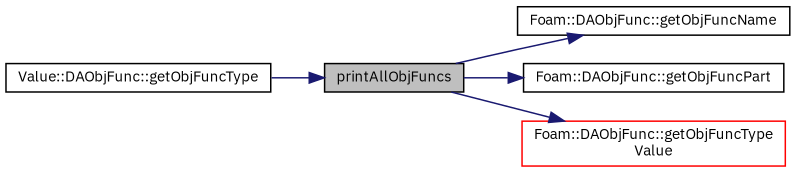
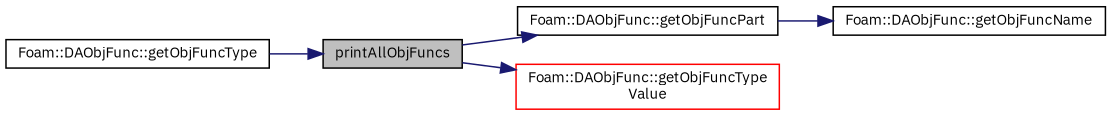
  digraph {
    fontname="IBM Plex Sans"
    rankdir=LR
    node [color=black fontname="IBM Plex Sans" fontsize=10 shape=record]
    edge [color=midnightblue fontname="IBM Plex Sans" fontsize=10 labelfontname=Helvetica labelfontsize=10 style=solid]
    n1 [fillcolor=grey75 fontcolor=black height=0.2 label=printAllObjFuncs style=filled width=0.4]
    n2 [height=0.2 label="Foam::DAObjFunc::getObjFuncName" width=0.4]
    n3 [height=0.2 label="Foam::DAObjFunc::getObjFuncPart" width=0.4]
    n4 [color=red height=0.2 label="Foam::DAObjFunc::getObjFuncType\lValue" width=0.4]
-   n5 [height=0.2 label="Value::DAObjFunc::getObjFuncType" width=0.4]
-   n1 -> n2
+   n5 [height=0.2 label="Foam::DAObjFunc::getObjFuncType" width=0.4]
+   n3 -> n2
    n1 -> n3
    n1 -> n4
    n5 -> n1
  }
